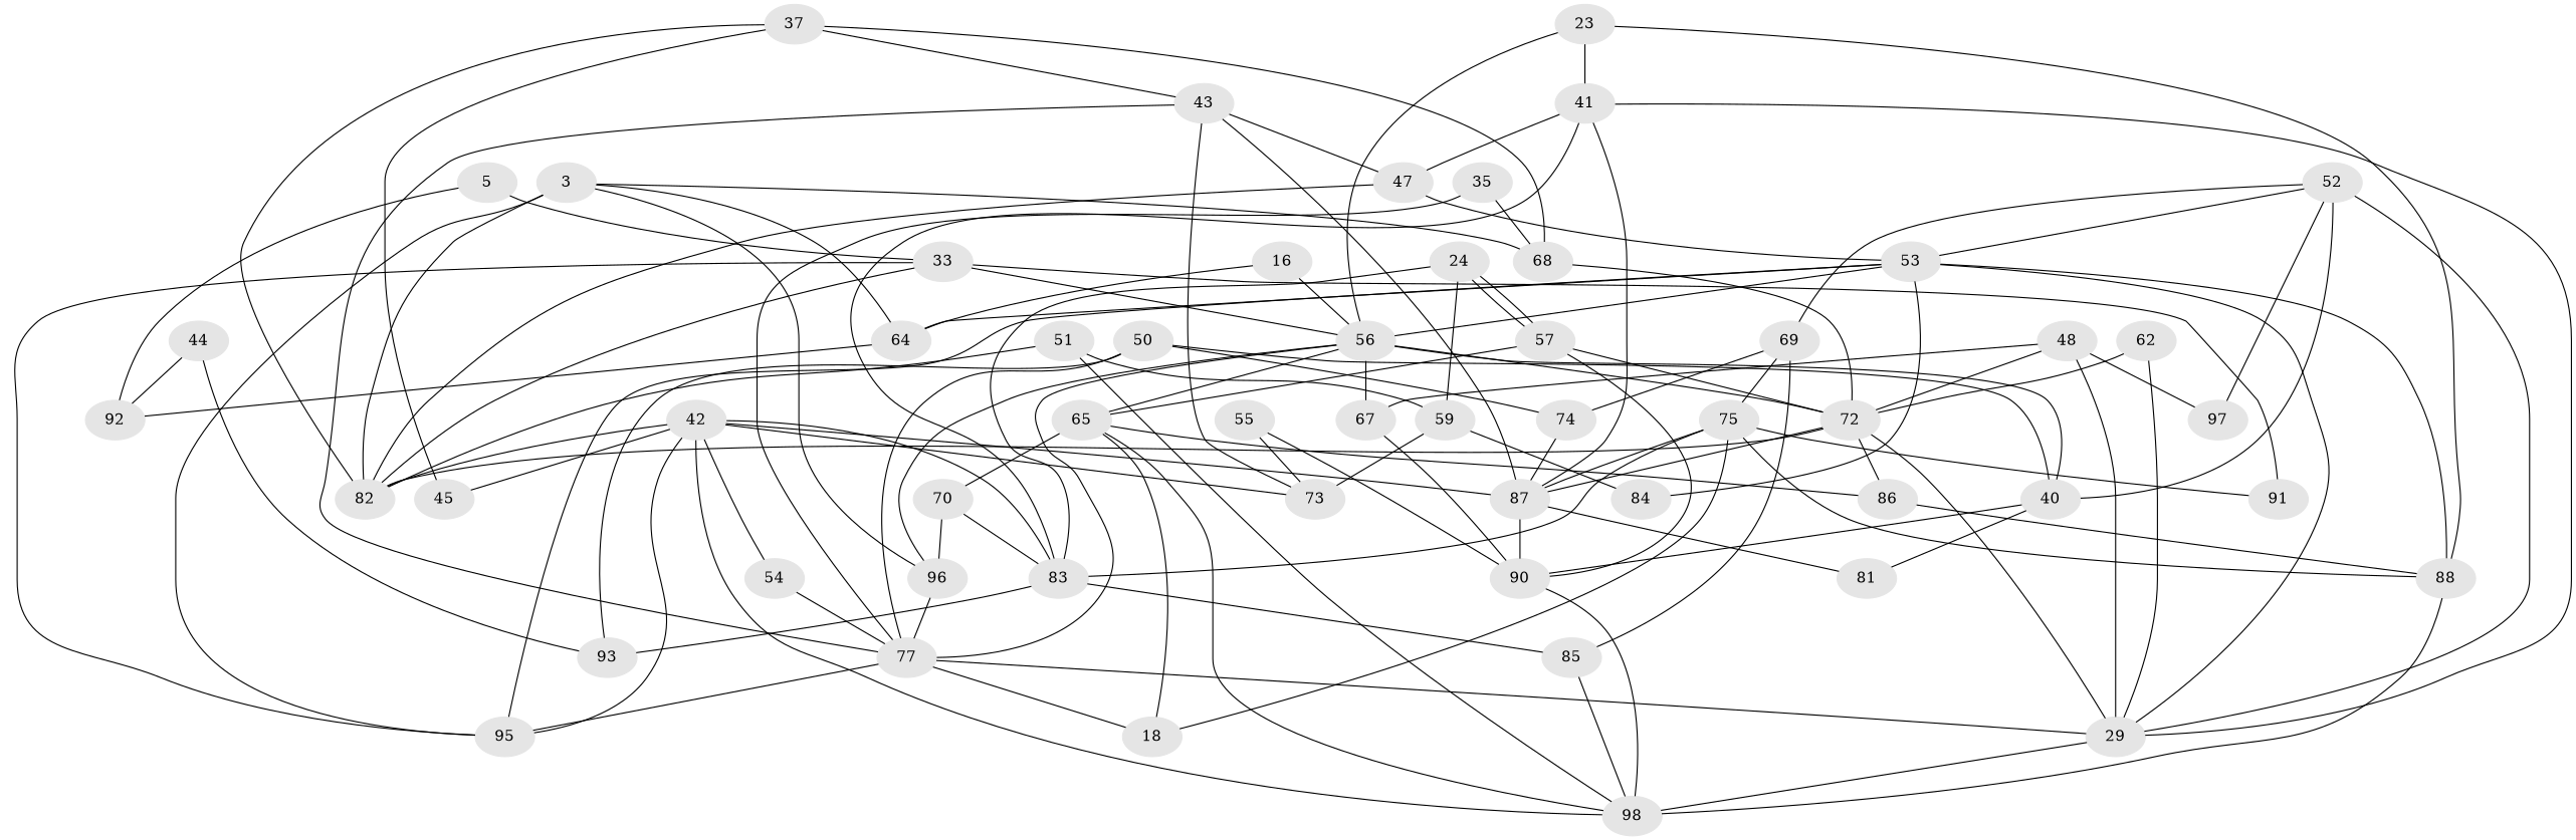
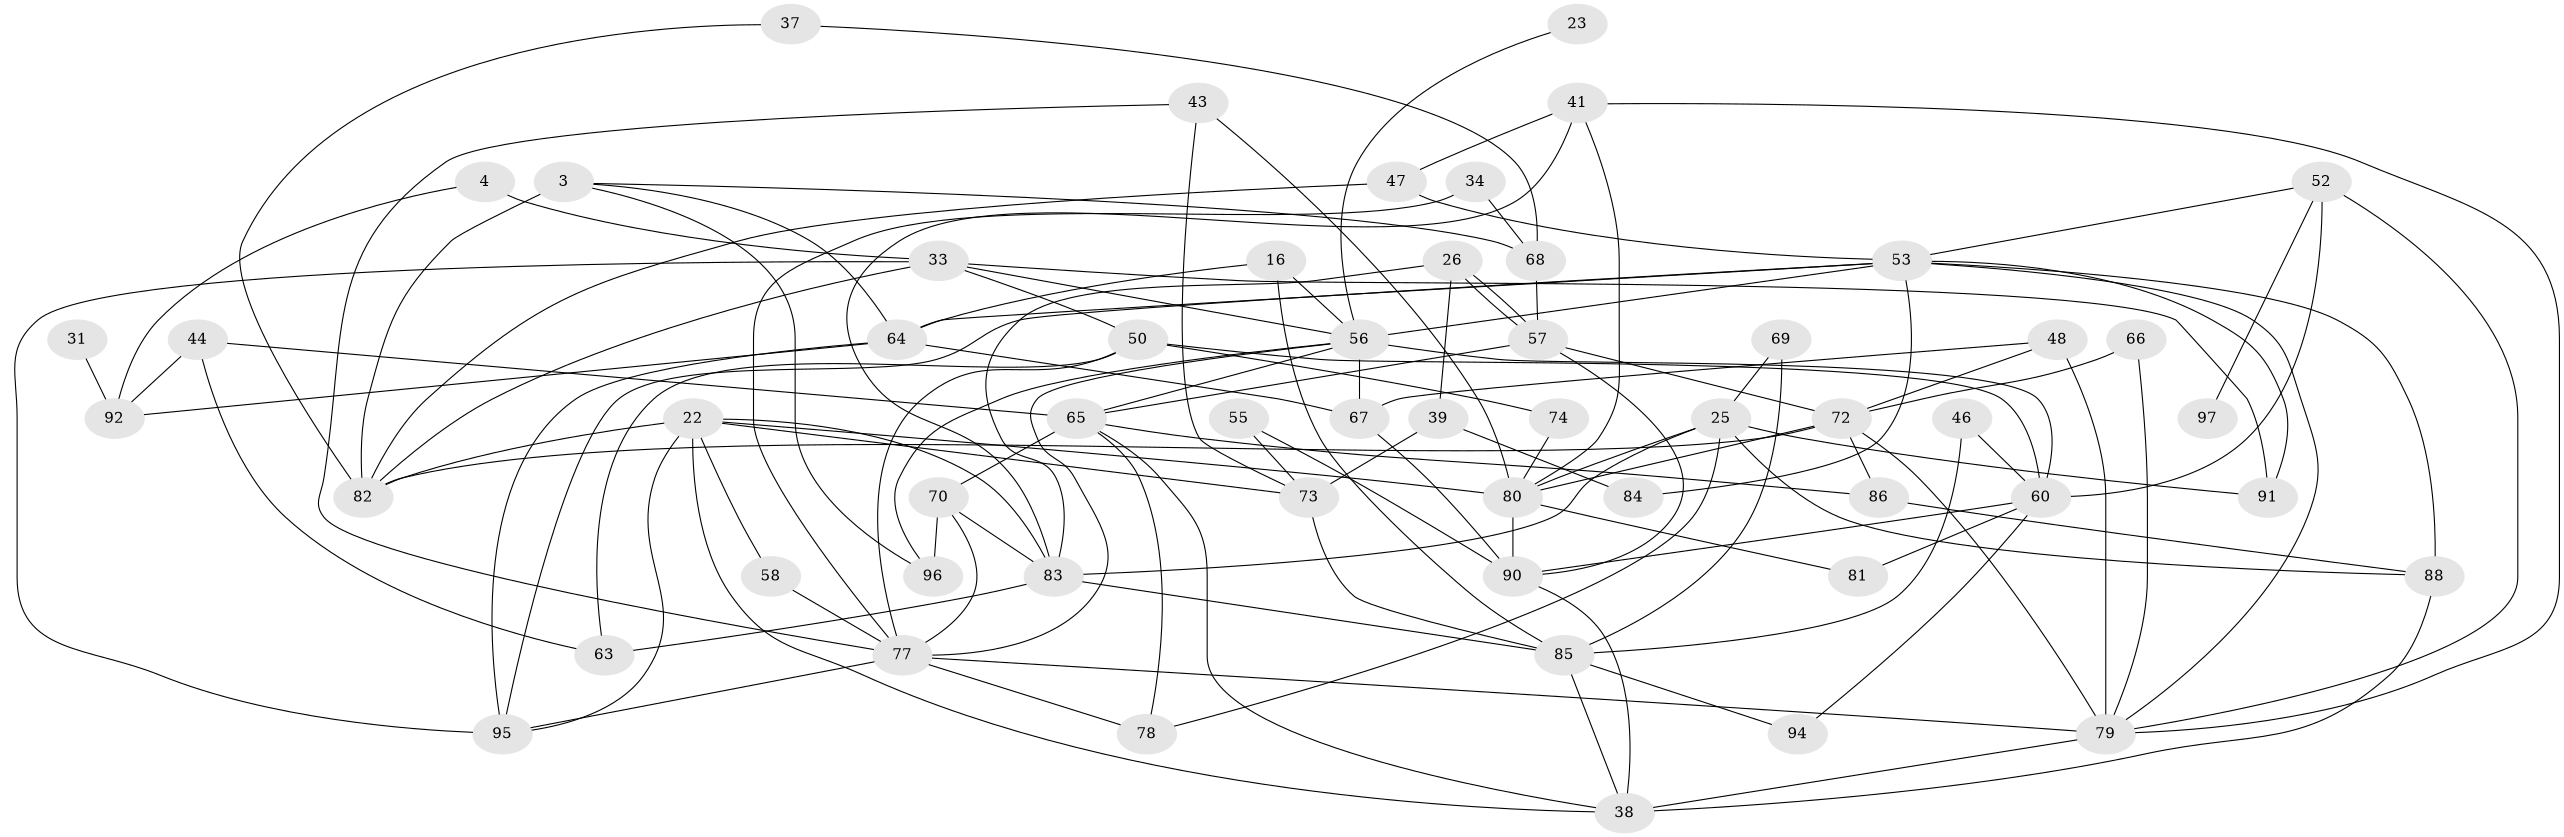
  graph {
    node [color=gray90 style=filled]
    64 [super="+10"]
    92
    67
    3
    68
    82 [super="+76"]
    95 [super="+34"]
    96
    72 [super="+26+49"]
    33 [super="+13"]
    56 [super="+19"]
    50
    91 [super="+28"]
-   5
+   5 [label=4]
    16 [super="+8"]
    85 [super="+66"]
    77 [super="+36"]
    65 [super="+2+17"]
-   60 [super="+32" label=40]
-   98 [super="+89"]
+   60 [super="+32"]
+   98 [super="+89" label=38]
+   94 [super="+87"]
    41 [super="+30"]
    83 [super="+39"]
    47
-   79 [super="+38" label=29]
-   80 [super="+14+63" label=87]
+   79 [super="+38"]
+   80 [super="+14+63"]
    23
    88 [super="+58"]
-   24
+   24 [label=26]
    57
-   59
+   59 [label=39]
    90 [super="+71"]
    73 [super="+15"]
    84
-   93
+   93 [label=63]
    48 [super="+1"]
    97
+   31
    74
-   35
-   78 [label=18]
+   35 [label=34]
+   78
    37
    43
-   45
    53 [super="+40"]
    81
-   42 [super="+12+27"]
-   54
+   42 [super="+12+27" label=22]
+   54 [label=58]
    70
    86 [super="+61"]
    44
-   51
+   46
    52 [super="+21"]
    69 [super="+11"]
-   75
+   75 [label=25]
    55
-   62
+   62 [label=66]
    64 -- 92 [weight=2]
+   64 -- 67
    67 -- 90
    3 -- 64
    3 -- 68
    3 -- 82 [weight=2]
-   3 -- 95 [weight=2]
+   64 -- 95 [weight=2]
    3 -- 96
-   68 -- 72
+   68 -- 57
    72 -- 82
    72 -- 79
    72 -- 80 [weight=2]
    72 -- 86 [weight=2]
    33 -- 82
    33 -- 95 [weight=2]
    33 -- 56
+   33 -- 50
    33 -- 91
    56 -- 67
    56 -- 96
-   56 -- 72
    56 -- 77
    56 -- 65
    56 -- 60
    50 -- 77
    50 -- 60
    50 -- 93
    50 -- 74
    5 -- 92
    5 -- 33
    16 -- 64
    16 -- 56
+   16 -- 85 [weight=2]
    85 -- 98
+   85 -- 94 [weight=2]
    77 -- 95
    77 -- 79
    77 -- 78
    65 -- 98
    65 -- 78
    65 -- 70
    65 -- 86
+   60 -- 94 [weight=2]
    60 -- 90
    60 -- 81
    41 -- 83
    41 -- 47 [weight=2]
    41 -- 79
    41 -- 80
    83 -- 85
    83 -- 93 [weight=2]
    47 -- 82
    47 -- 53
    79 -- 98 [weight=2]
    80 -- 90 [weight=2]
    80 -- 81
    23 -- 56
-   23 -- 41
-   23 -- 88
    88 -- 98 [weight=2]
    24 -- 83
    24 -- 57
    24 -- 57
    24 -- 59
    57 -- 72
    57 -- 65
    57 -- 90
    59 -- 73
    59 -- 84
    90 -- 98
+   73 -- 85
    48 -- 67
    48 -- 72
    48 -- 79 [weight=2]
-   48 -- 97
+   31 -- 92
    74 -- 80
    35 -- 68
    35 -- 77
    37 -- 68
    37 -- 82
-   37 -- 43
-   37 -- 45
    43 -- 77
-   43 -- 47
    43 -- 80
    43 -- 73
    53 -- 64
    53 -- 95
    53 -- 56
+   53 -- 91
    53 -- 79
    53 -- 88
    53 -- 84
    42 -- 82
    42 -- 95 [weight=2]
    42 -- 98
    42 -- 83
    42 -- 80 [weight=2]
    42 -- 73
-   42 -- 45
    42 -- 54
    54 -- 77
    70 -- 96
-   96 -- 77
+   70 -- 77
    70 -- 83
    86 -- 88
    44 -- 92
+   44 -- 65
    44 -- 93
-   51 -- 82
-   51 -- 98
-   51 -- 59
+   46 -- 85
+   46 -- 60
    52 -- 60 [weight=2]
    52 -- 79 [weight=2]
    52 -- 97
    52 -- 53
-   52 -- 69 [weight=2]
    69 -- 85
-   69 -- 74
    69 -- 75
    75 -- 91
    75 -- 83
    75 -- 80
    75 -- 88
    75 -- 78
    55 -- 90
    55 -- 73
    62 -- 72
    62 -- 79
  }
